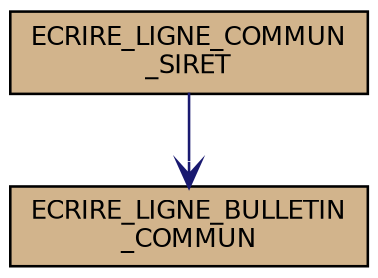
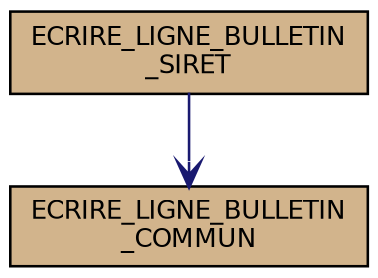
  digraph {
    rankdir=TB
    node [color=black fillcolor=tan fontname=Helvetica fontsize=10 shape=record style=filled]
-   n1 [fontcolor=black height=0.2 label="ECRIRE_LIGNE_COMMUN\l_SIRET" width=0.4]
+   n1 [fontcolor=black height=0.2 label="ECRIRE_LIGNE_BULLETIN\l_SIRET" width=0.4]
    n2 [height=0.2 label="ECRIRE_LIGNE_BULLETIN\l_COMMUN" width=0.4]
    n1 -> n2 [color=midnightblue fontname=Helvetica fontsize=10 labelfontname=Helvetica labelfontsize=10 style=solid arrowhead=vee]
  }
